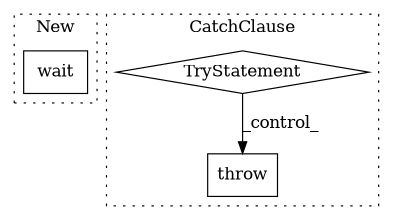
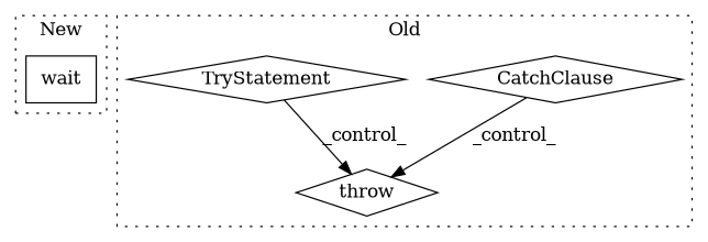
  digraph {
    node [l=6 shape=box]
    edge [arrowhead=normal]
    n1 [a=32 label=wait s=3346]
+   n2 [a=12 l="11,2" label=CatchClause s="2445,2479" shape=diamond]
    n3 [a=54 l=4 label=TryStatement s=2346 shape=diamond]
-   n4 [a=53 label=throw s=2828]
+   n4 [a=53 label=throw s=2828 shape=diamond]
    subgraph cluster_1 {
      label=New
      style=dotted
      n1
    }
    subgraph cluster_2 {
-     label=CatchClause
+     label=Old
      style=dotted
+     n2
      n3
      n4
    }
+   n2 -> n4 [label=_control_]
    n3 -> n4 [label=_control_]
  }
